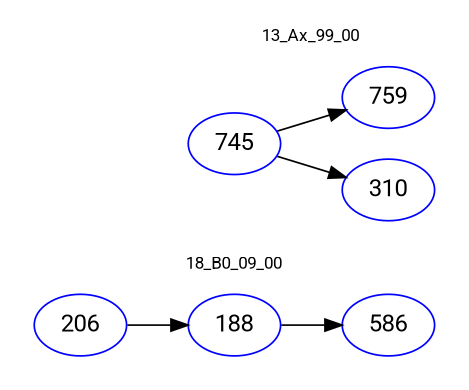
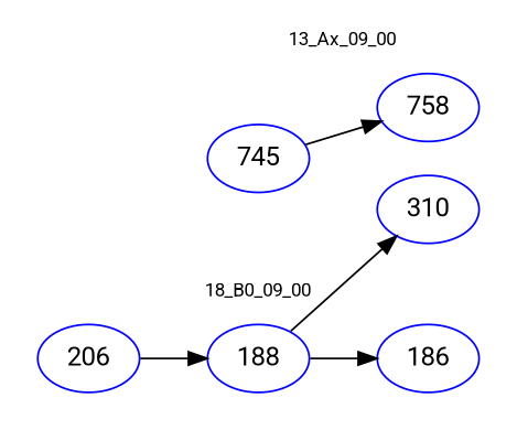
  digraph {
    fontname=Roboto
    rankdir=LR
    node [color=blue fontname=Roboto]
    edge [color=black fontname=Roboto]
    n1 [label=745]
    n2 [label=310]
-   n3 [label=759]
+   n3 [label=758]
    n4 [label=188]
-   n5 [label=586]
+   n5 [label=186]
    n6 [label=206]
    subgraph cluster_1 {
      color=white
      fontsize=10
-     label="13_Ax_99_00"
+     label="13_Ax_09_00"
      n1
      n2
      n3
    }
    subgraph cluster_2 {
      color=white
      fontsize=10
      label="18_B0_09_00"
      n4
      n5
      n6
    }
-   n1 -> n2
+   n4 -> n2
    n1 -> n3
    n4 -> n5
    n6 -> n4
  }
